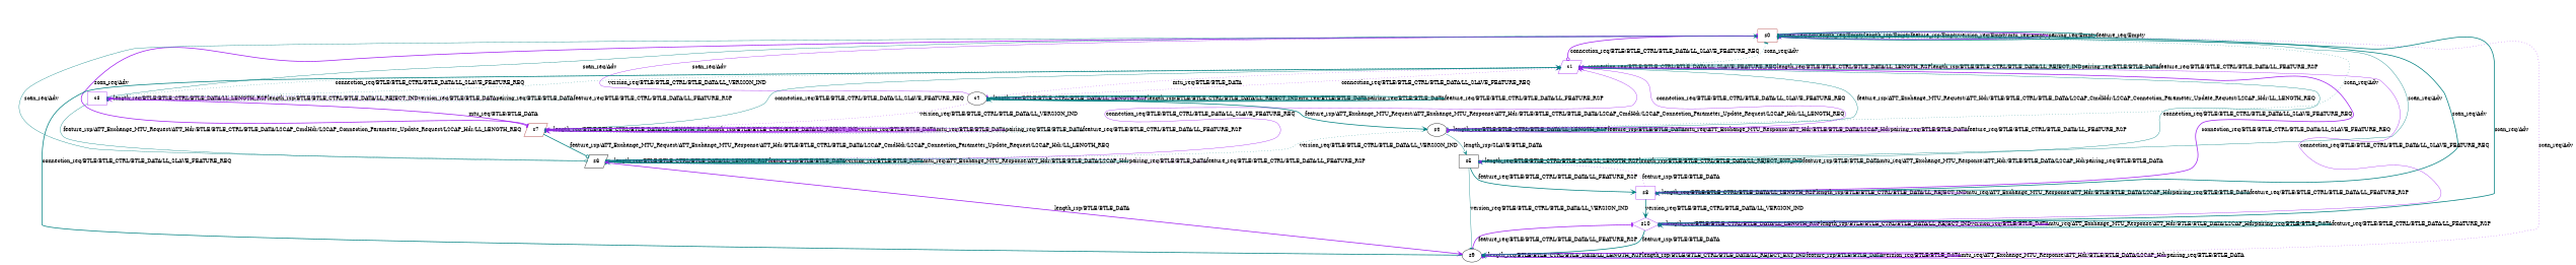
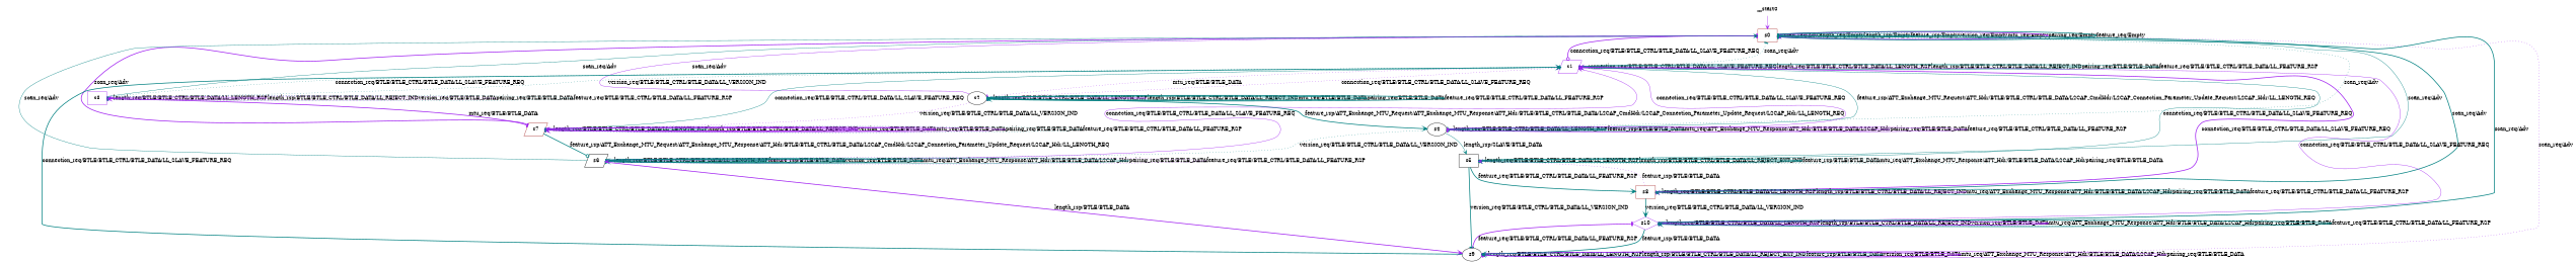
  digraph {
    node [color=black shape=box]
    edge [arrowhead=vee color=teal style=solid]
    n1 [color=brown label=s0]
    n2 [color=purple label=s1 shape=parallelogram]
    n3 [label=s2 shape=ellipse]
    n4 [color=purple label=s3]
    n5 [label=s4 shape=ellipse]
    n6 [color=brown label=s7 shape=parallelogram]
    n7 [label=s6 shape=parallelogram]
    n8 [label=s5]
    n9 [label=s9 shape=ellipse]
-   n10 [color=purple label=s8]
+   n10 [color=brown label=s8]
    n11 [color=purple label=s10 shape=diamond]
+   __start0 [shape=none]
    n1 -> n1 [arrowhead=odot label="scan_req/Adv" style=bold]
    n1 -> n1 [color=purple label="length_req/Empty"]
    n1 -> n1 [label="length_rsp/Empty"]
    n1 -> n1 [arrowhead=odot label="feature_rsp/Empty"]
    n1 -> n1 [arrowhead=odot label="version_req/Empty" style=dotted]
    n1 -> n1 [color=purple label="mtu_req/Empty" style=dotted]
    n1 -> n1 [arrowhead=odot color=purple label="pairing_req/Empty" style=bold]
    n1 -> n1 [arrowhead=tee label="feature_req/Empty" style=bold]
    n1 -> n2 [arrowhead=odot color=purple label="connection_req/BTLE/BTLE_CTRL/BTLE_DATA/LL_SLAVE_FEATURE_REQ" style=bold]
    n2 -> n1 [arrowhead=tee label="scan_req/Adv" style=dotted]
    n2 -> n2 [arrowhead=tee color=purple label="connection_req/BTLE/BTLE_CTRL/BTLE_DATA/LL_SLAVE_FEATURE_REQ" style=bold]
    n2 -> n2 [label="length_req/BTLE/BTLE_CTRL/BTLE_DATA/LL_LENGTH_RSP"]
    n2 -> n2 [arrowhead=tee color=purple label="length_rsp/BTLE/BTLE_CTRL/BTLE_DATA/LL_REJECT_IND" style=dotted]
    n2 -> n2 [label="pairing_req/BTLE/BTLE_DATA"]
    n2 -> n2 [arrowhead=tee label="feature_req/BTLE/BTLE_CTRL/BTLE_DATA/LL_FEATURE_RSP"]
    n2 -> n3 [arrowhead=tee color=purple label="mtu_req/BTLE/BTLE_DATA" style=dotted]
    n2 -> n4 [arrowhead=odot label="version_req/BTLE/BTLE_CTRL/BTLE_DATA/LL_VERSION_IND" style=dotted]
    n2 -> n5 [arrowhead=tee label="feature_rsp/ATT_Exchange_MTU_Request/ATT_Hdr/BTLE/BTLE_CTRL/BTLE_DATA/L2CAP_CmdHdr/L2CAP_Connection_Parameter_Update_Request/L2CAP_Hdr/LL_LENGTH_REQ"]
    n3 -> n1 [arrowhead=tee color=purple label="scan_req/Adv"]
    n3 -> n2 [color=purple label="connection_req/BTLE/BTLE_CTRL/BTLE_DATA/LL_SLAVE_FEATURE_REQ" style=dotted]
    n3 -> n3 [arrowhead=tee label="length_req/BTLE/BTLE_CTRL/BTLE_DATA/LL_LENGTH_RSP" style=bold]
    n3 -> n3 [arrowhead=tee color=purple label="length_rsp/BTLE/BTLE_CTRL/BTLE_DATA/LL_REJECT_IND"]
    n3 -> n3 [arrowhead=tee label="mtu_req/BTLE/BTLE_DATA"]
    n3 -> n3 [arrowhead=odot label="pairing_req/BTLE/BTLE_DATA" style=bold]
    n3 -> n3 [label="feature_req/BTLE/BTLE_CTRL/BTLE_DATA/LL_FEATURE_RSP" style=bold]
    n3 -> n5 [label="feature_rsp/ATT_Exchange_MTU_Request/ATT_Exchange_MTU_Response/ATT_Hdr/BTLE/BTLE_CTRL/BTLE_DATA/L2CAP_CmdHdr/L2CAP_Connection_Parameter_Update_Request/L2CAP_Hdr/LL_LENGTH_REQ" style=bold]
    n3 -> n6 [color=purple label="version_req/BTLE/BTLE_CTRL/BTLE_DATA/LL_VERSION_IND" style=dotted]
    n4 -> n1 [label="scan_req/Adv"]
    n4 -> n2 [label="connection_req/BTLE/BTLE_CTRL/BTLE_DATA/LL_SLAVE_FEATURE_REQ" style=dotted]
    n4 -> n4 [color=purple label="length_req/BTLE/BTLE_CTRL/BTLE_DATA/LL_LENGTH_RSP" style=bold]
    n4 -> n4 [arrowhead=tee color=purple label="length_rsp/BTLE/BTLE_CTRL/BTLE_DATA/LL_REJECT_IND"]
    n4 -> n4 [arrowhead=odot color=purple label="version_req/BTLE/BTLE_DATA" style=dotted]
    n4 -> n4 [arrowhead=odot color=purple label="pairing_req/BTLE/BTLE_DATA" style=dotted]
    n4 -> n4 [arrowhead=tee label="feature_req/BTLE/BTLE_CTRL/BTLE_DATA/LL_FEATURE_RSP" style=dotted]
    n4 -> n6 [arrowhead=tee color=purple label="mtu_req/BTLE/BTLE_DATA" style=bold]
-   n4 -> n7 [arrowhead=odot label="feature_rsp/ATT_Exchange_MTU_Request/ATT_Hdr/BTLE/BTLE_CTRL/BTLE_DATA/L2CAP_CmdHdr/L2CAP_Connection_Parameter_Update_Request/L2CAP_Hdr/LL_LENGTH_REQ"]
    n5 -> n1 [arrowhead=odot label="scan_req/Adv" style=dotted]
    n5 -> n2 [color=purple label="connection_req/BTLE/BTLE_CTRL/BTLE_DATA/LL_SLAVE_FEATURE_REQ"]
    n5 -> n5 [arrowhead=tee color=purple label="length_req/BTLE/BTLE_CTRL/BTLE_DATA/LL_LENGTH_RSP"]
    n5 -> n5 [arrowhead=odot label="feature_rsp/BTLE/BTLE_DATA" style=bold]
    n5 -> n5 [arrowhead=odot label="mtu_req/ATT_Exchange_MTU_Response/ATT_Hdr/BTLE/BTLE_DATA/L2CAP_Hdr"]
    n5 -> n5 [arrowhead=tee color=purple label="pairing_req/BTLE/BTLE_DATA"]
    n5 -> n5 [arrowhead=tee color=purple label="feature_req/BTLE/BTLE_CTRL/BTLE_DATA/LL_FEATURE_RSP"]
    n5 -> n7 [label="version_req/BTLE/BTLE_CTRL/BTLE_DATA/LL_VERSION_IND" style=dotted]
    n5 -> n8 [label="length_rsp/SLAVE/BTLE_DATA"]
    n6 -> n1 [arrowhead=tee color=purple label="scan_req/Adv" style=bold]
    n6 -> n2 [arrowhead=tee label="connection_req/BTLE/BTLE_CTRL/BTLE_DATA/LL_SLAVE_FEATURE_REQ"]
    n6 -> n6 [arrowhead=tee label="length_req/BTLE/BTLE_CTRL/BTLE_DATA/LL_LENGTH_RSP" style=bold]
    n6 -> n6 [label="length_rsp/BTLE/BTLE_CTRL/BTLE_DATA/LL_REJECT_IND"]
    n6 -> n6 [color=purple label="version_req/BTLE/BTLE_DATA" style=bold]
    n6 -> n6 [color=purple label="mtu_req/BTLE/BTLE_DATA" style=bold]
    n6 -> n6 [arrowhead=tee color=purple label="pairing_req/BTLE/BTLE_DATA"]
    n6 -> n6 [arrowhead=tee label="feature_req/BTLE/BTLE_CTRL/BTLE_DATA/LL_FEATURE_RSP" style=dotted]
    n6 -> n7 [arrowhead=odot label="feature_rsp/ATT_Exchange_MTU_Request/ATT_Exchange_MTU_Response/ATT_Hdr/BTLE/BTLE_CTRL/BTLE_DATA/L2CAP_CmdHdr/L2CAP_Connection_Parameter_Update_Request/L2CAP_Hdr/LL_LENGTH_REQ" style=bold]
    n7 -> n1 [label="scan_req/Adv"]
    n7 -> n2 [color=purple label="connection_req/BTLE/BTLE_CTRL/BTLE_DATA/LL_SLAVE_FEATURE_REQ"]
    n7 -> n7 [arrowhead=odot color=purple label="length_req/BTLE/BTLE_CTRL/BTLE_DATA/LL_LENGTH_RSP" style=dotted]
    n7 -> n7 [arrowhead=tee label="feature_rsp/BTLE/BTLE_DATA" style=bold]
    n7 -> n7 [label="version_req/BTLE/BTLE_DATA" style=bold]
    n7 -> n7 [arrowhead=tee label="mtu_req/ATT_Exchange_MTU_Response/ATT_Hdr/BTLE/BTLE_DATA/L2CAP_Hdr" style=bold]
    n7 -> n7 [arrowhead=odot label="pairing_req/BTLE/BTLE_DATA"]
    n7 -> n7 [color=purple label="feature_req/BTLE/BTLE_CTRL/BTLE_DATA/LL_FEATURE_RSP" style=dotted]
    n7 -> n9 [color=purple label="length_rsp/BTLE/BTLE_DATA" style=bold]
    n8 -> n1 [arrowhead=tee label="scan_req/Adv"]
    n8 -> n2 [label="connection_req/BTLE/BTLE_CTRL/BTLE_DATA/LL_SLAVE_FEATURE_REQ"]
    n8 -> n8 [arrowhead=odot label="length_req/BTLE/BTLE_CTRL/BTLE_DATA/LL_LENGTH_RSP"]
    n8 -> n8 [arrowhead=odot label="length_rsp/BTLE/BTLE_CTRL/BTLE_DATA/LL_REJECT_EXT_IND" style=dotted]
    n8 -> n8 [arrowhead=odot label="feature_rsp/BTLE/BTLE_DATA" style=bold]
    n8 -> n8 [label="mtu_req/ATT_Exchange_MTU_Response/ATT_Hdr/BTLE/BTLE_DATA/L2CAP_Hdr" style=dotted]
    n8 -> n8 [label="pairing_req/BTLE/BTLE_DATA" style=dotted]
-   n8 -> n9 [arrowhead=tee label="version_req/BTLE/BTLE_CTRL/BTLE_DATA/LL_VERSION_IND"]
+   n8 -> n9 [arrowhead=tee label="version_req/BTLE/BTLE_CTRL/BTLE_DATA/LL_VERSION_IND" style=bold]
    n8 -> n10 [label="feature_req/BTLE/BTLE_CTRL/BTLE_DATA/LL_FEATURE_RSP" style=bold]
    n9 -> n1 [arrowhead=odot color=purple label="scan_req/Adv" style=dotted]
    n9 -> n2 [label="connection_req/BTLE/BTLE_CTRL/BTLE_DATA/LL_SLAVE_FEATURE_REQ" style=bold]
    n9 -> n9 [arrowhead=tee color=purple label="length_req/BTLE/BTLE_CTRL/BTLE_DATA/LL_LENGTH_RSP" style=bold]
    n9 -> n9 [label="length_rsp/BTLE/BTLE_CTRL/BTLE_DATA/LL_REJECT_EXT_IND" style=dotted]
    n9 -> n9 [label="feature_rsp/BTLE/BTLE_DATA" style=dotted]
    n9 -> n9 [arrowhead=odot label="version_req/BTLE/BTLE_DATA"]
    n9 -> n9 [arrowhead=odot color=purple label="mtu_req/ATT_Exchange_MTU_Response/ATT_Hdr/BTLE/BTLE_DATA/L2CAP_Hdr" style=bold]
    n9 -> n9 [arrowhead=odot color=purple label="pairing_req/BTLE/BTLE_DATA"]
    n9 -> n11 [arrowhead=tee color=purple label="feature_req/BTLE/BTLE_CTRL/BTLE_DATA/LL_FEATURE_RSP" style=bold]
    n10 -> n1 [arrowhead=tee label="scan_req/Adv" style=bold]
    n10 -> n2 [color=purple label="connection_req/BTLE/BTLE_CTRL/BTLE_DATA/LL_SLAVE_FEATURE_REQ" style=bold]
    n10 -> n8 [color=purple label="feature_rsp/BTLE/BTLE_DATA" style=dotted]
    n10 -> n10 [color=purple label="length_req/BTLE/BTLE_CTRL/BTLE_DATA/LL_LENGTH_RSP" style=dotted]
    n10 -> n10 [arrowhead=tee color=purple label="length_rsp/BTLE/BTLE_CTRL/BTLE_DATA/LL_REJECT_IND" style=dotted]
    n10 -> n10 [color=purple label="mtu_req/ATT_Exchange_MTU_Response/ATT_Hdr/BTLE/BTLE_DATA/L2CAP_Hdr"]
    n10 -> n10 [arrowhead=odot label="pairing_req/BTLE/BTLE_DATA"]
    n10 -> n10 [label="feature_req/BTLE/BTLE_CTRL/BTLE_DATA/LL_FEATURE_RSP"]
    n10 -> n11 [label="version_req/BTLE/BTLE_CTRL/BTLE_DATA/LL_VERSION_IND" style=bold]
    n11 -> n1 [arrowhead=tee label="scan_req/Adv" style=bold]
    n11 -> n2 [arrowhead=odot color=purple label="connection_req/BTLE/BTLE_CTRL/BTLE_DATA/LL_SLAVE_FEATURE_REQ"]
    n11 -> n9 [label="feature_rsp/BTLE/BTLE_DATA" style=bold]
    n11 -> n11 [arrowhead=odot color=purple label="length_req/BTLE/BTLE_CTRL/BTLE_DATA/LL_LENGTH_RSP"]
    n11 -> n11 [arrowhead=tee color=purple label="length_rsp/BTLE/BTLE_CTRL/BTLE_DATA/LL_REJECT_IND"]
    n11 -> n11 [arrowhead=odot color=purple label="version_req/BTLE/BTLE_DATA" style=dotted]
    n11 -> n11 [arrowhead=odot color=purple label="mtu_req/ATT_Exchange_MTU_Response/ATT_Hdr/BTLE/BTLE_DATA/L2CAP_Hdr" style=bold]
    n11 -> n11 [arrowhead=tee label="pairing_req/BTLE/BTLE_DATA" style=dotted]
    n11 -> n11 [label="feature_req/BTLE/BTLE_CTRL/BTLE_DATA/LL_FEATURE_RSP" style=bold]
+   __start0 -> n1 [color=purple]
  }
